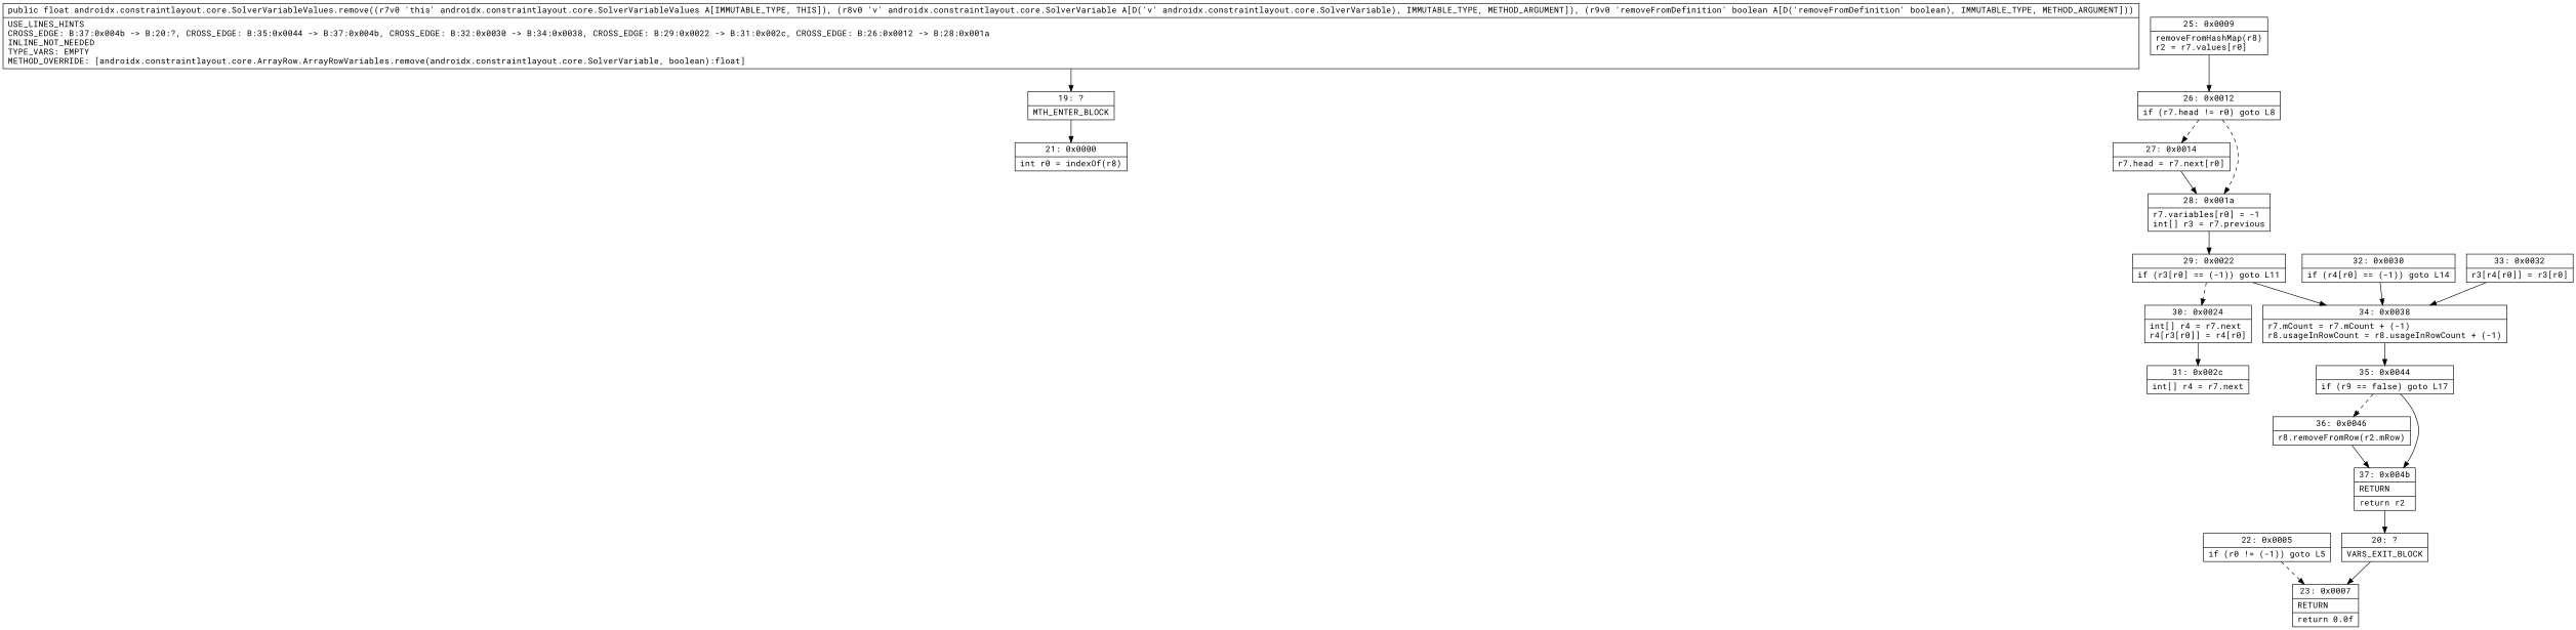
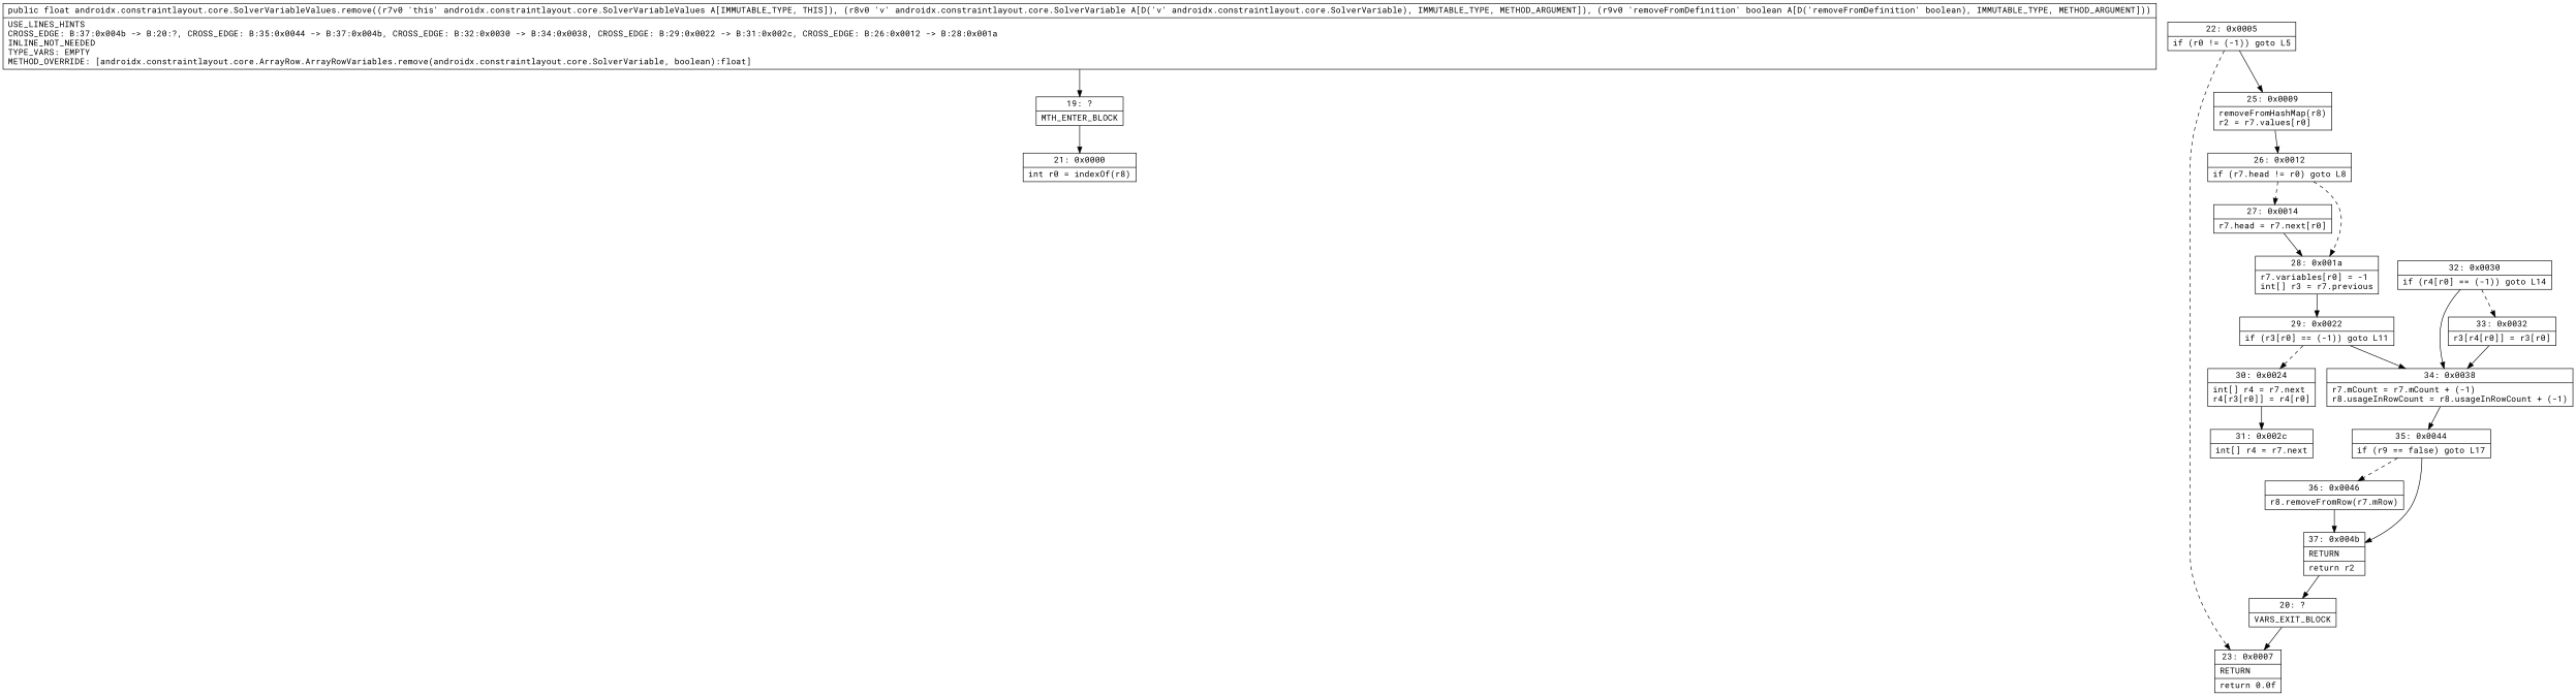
  digraph {
    fontname="Roboto Mono"
    node [fontname="Roboto Mono" shape=record]
    edge [fontname="Roboto Mono"]
    n1 [label="{19\:\ ?|MTH_ENTER_BLOCK\l}"]
    n2 [label="{21\:\ 0x0000|int r0 = indexOf(r8)\l}"]
    n3 [label="{22\:\ 0x0005|if (r0 != (\-1)) goto L5\l}"]
    n4 [label="{23\:\ 0x0007|RETURN\l|return 0.0f\l}"]
    n5 [label="{25\:\ 0x0009|removeFromHashMap(r8)\lr2 = r7.values[r0]\l}"]
    n6 [label="{26\:\ 0x0012|if (r7.head != r0) goto L8\l}"]
    n7 [label="{20\:\ ?|VARS_EXIT_BLOCK\l}"]
    n8 [label="{27\:\ 0x0014|r7.head = r7.next[r0]\l}"]
    n9 [label="{28\:\ 0x001a|r7.variables[r0] = \-1\lint[] r3 = r7.previous\l}"]
    n10 [label="{29\:\ 0x0022|if (r3[r0] == (\-1)) goto L11\l}"]
    n11 [label="{30\:\ 0x0024|int[] r4 = r7.next\lr4[r3[r0]] = r4[r0]\l}"]
    n12 [label="{34\:\ 0x0038|r7.mCount = r7.mCount + (\-1)\lr8.usageInRowCount = r8.usageInRowCount + (\-1)\l}"]
    n13 [label="{31\:\ 0x002c|int[] r4 = r7.next\l}"]
    n14 [label="{32\:\ 0x0030|if (r4[r0] == (\-1)) goto L14\l}"]
    n15 [label="{33\:\ 0x0032|r3[r4[r0]] = r3[r0]\l}"]
    n16 [label="{35\:\ 0x0044|if (r9 == false) goto L17\l}"]
-   n17 [label="{36\:\ 0x0046|r8.removeFromRow(r2.mRow)\l}"]
+   n17 [label="{36\:\ 0x0046|r8.removeFromRow(r7.mRow)\l}"]
    n18 [label="{37\:\ 0x004b|RETURN\l|return r2\l}"]
    n19 [label="{public float androidx.constraintlayout.core.SolverVariableValues.remove((r7v0 'this' androidx.constraintlayout.core.SolverVariableValues A[IMMUTABLE_TYPE, THIS]), (r8v0 'v' androidx.constraintlayout.core.SolverVariable A[D('v' androidx.constraintlayout.core.SolverVariable), IMMUTABLE_TYPE, METHOD_ARGUMENT]), (r9v0 'removeFromDefinition' boolean A[D('removeFromDefinition' boolean), IMMUTABLE_TYPE, METHOD_ARGUMENT]))  | USE_LINES_HINTS\lCROSS_EDGE: B:37:0x004b \-\> B:20:?, CROSS_EDGE: B:35:0x0044 \-\> B:37:0x004b, CROSS_EDGE: B:32:0x0030 \-\> B:34:0x0038, CROSS_EDGE: B:29:0x0022 \-\> B:31:0x002c, CROSS_EDGE: B:26:0x0012 \-\> B:28:0x001a\lINLINE_NOT_NEEDED\lTYPE_VARS: EMPTY\lMETHOD_OVERRIDE: [androidx.constraintlayout.core.ArrayRow.ArrayRowVariables.remove(androidx.constraintlayout.core.SolverVariable, boolean):float]\l}"]
    n1 -> n2
    n3 -> n4 [style=dashed]
+   n3 -> n5
    n5 -> n6
    n6 -> n8 [style=dashed]
    n6 -> n9 [style=dashed]
    n7 -> n4
    n8 -> n9
    n9 -> n10
    n10 -> n11 [style=dashed]
    n10 -> n12
    n11 -> n13
    n12 -> n16
    n14 -> n12
+   n14 -> n15 [style=dashed]
    n15 -> n12
    n16 -> n17 [style=dashed]
    n16 -> n18
    n17 -> n18
    n18 -> n7
    n19 -> n1
  }
